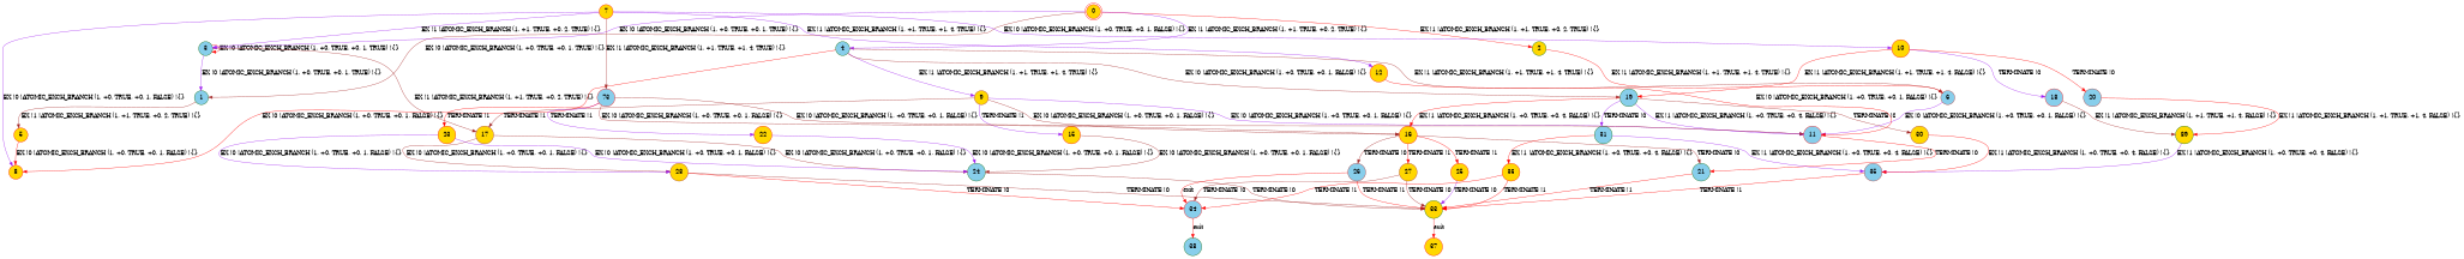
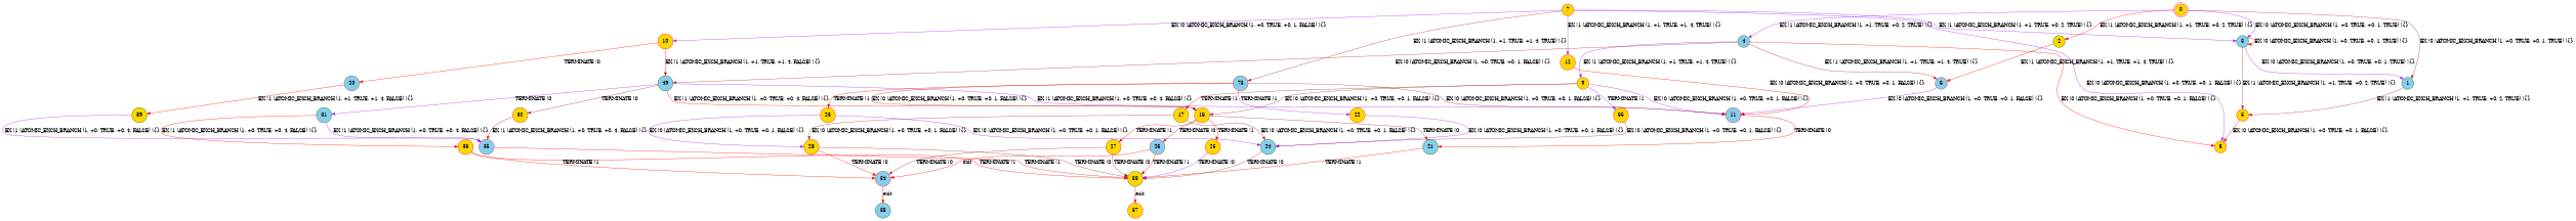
  digraph {
    node [color=red fillcolor=gold shape=circle style=filled]
    edge [color=red]
    0 [peripheries=2]
    1 [color=darkgreen fillcolor=skyblue]
    2 [color=darkgreen]
    3 [color=darkgreen fillcolor=skyblue]
    4 [color=darkgreen fillcolor=skyblue]
    5
    6 [color=brown fillcolor=skyblue]
    8
    9 [color=brown]
-   19 [color=darkgreen fillcolor=skyblue]
+   19 [color=darkgreen fillcolor=skyblue label=49]
    11 [fillcolor=skyblue]
    7
    10
    12
    n15 [fillcolor=skyblue label=73]
-   15
+   15 [label=65]
    16
    17 [color=brown]
-   18 [fillcolor=skyblue]
    20 [color=brown fillcolor=skyblue]
    21 [color=darkgreen fillcolor=skyblue]
    22
    23
    24 [color=darkgreen fillcolor=skyblue]
    25
    26 [color=brown fillcolor=skyblue]
    27 [color=brown]
    28 [color=brown]
    n29 [color=darkgreen label=89]
    30 [color=brown]
    31 [color=darkgreen fillcolor=skyblue]
    33 [color=darkgreen]
    34 [fillcolor=skyblue]
    35 [color=brown fillcolor=skyblue]
    36
    37
    38 [color=darkgreen fillcolor=skyblue]
    0 -> 1 [color=brown label="EX !0 !ATOMIC_EXCH_BRANCH (1, +0, TRUE, +0, 1, TRUE) !{}"]
    0 -> 2 [label="EX !1 !ATOMIC_EXCH_BRANCH (1, +1, TRUE, +0, 2, TRUE) !{}"]
    0 -> 3 [color=purple label="EX !0 !ATOMIC_EXCH_BRANCH (1, +0, TRUE, +0, 1, TRUE) !{}"]
    0 -> 4 [color=purple label="EX !1 !ATOMIC_EXCH_BRANCH (1, +1, TRUE, +0, 2, TRUE) !{}"]
    1 -> 5 [color=brown label="EX !1 !ATOMIC_EXCH_BRANCH (1, +1, TRUE, +0, 2, TRUE) !{}"]
    2 -> 6 [label="EX !1 !ATOMIC_EXCH_BRANCH (1, +1, TRUE, +1, 4, TRUE) !{}"]
    3 -> 1 [color=purple label="EX !0 !ATOMIC_EXCH_BRANCH (1, +0, TRUE, +0, 1, TRUE) !{}"]
    3 -> 3 [label="EX !0 !ATOMIC_EXCH_BRANCH (1, +0, TRUE, +0, 1, TRUE) !{}"]
-   3 -> 17 [color=brown label="EX !1 !ATOMIC_EXCH_BRANCH (1, +1, TRUE, +0, 2, TRUE) !{}"]
+   3 -> 5 [color=brown label="EX !1 !ATOMIC_EXCH_BRANCH (1, +1, TRUE, +0, 2, TRUE) !{}"]
    4 -> 6 [color=brown label="EX !1 !ATOMIC_EXCH_BRANCH (1, +1, TRUE, +1, 4, TRUE) !{}"]
    4 -> 8 [label="EX !0 !ATOMIC_EXCH_BRANCH (1, +0, TRUE, +0, 1, FALSE) !{}"]
    4 -> 9 [color=purple label="EX !1 !ATOMIC_EXCH_BRANCH (1, +1, TRUE, +1, 4, TRUE) !{}"]
    4 -> 19 [color=brown label="EX !0 !ATOMIC_EXCH_BRANCH (1, +0, TRUE, +0, 1, FALSE) !{}"]
    5 -> 8 [label="EX !0 !ATOMIC_EXCH_BRANCH (1, +0, TRUE, +0, 1, FALSE) !{}"]
    6 -> 11 [color=purple label="EX !0 !ATOMIC_EXCH_BRANCH (1, +0, TRUE, +0, 1, FALSE) !{}"]
    9 -> 11 [color=purple label="EX !0 !ATOMIC_EXCH_BRANCH (1, +0, TRUE, +0, 1, FALSE) !{}"]
    9 -> 15 [color=purple label="TERMINATE !1"]
    9 -> 16 [color=brown label="EX !0 !ATOMIC_EXCH_BRANCH (1, +0, TRUE, +0, 1, FALSE) !{}"]
    9 -> 17 [color=brown label="TERMINATE !1"]
    19 -> 11 [color=purple label="EX !1 !ATOMIC_EXCH_BRANCH (1, +0, TRUE, +0, 4, FALSE) !{}"]
    19 -> 16 [label="EX !1 !ATOMIC_EXCH_BRANCH (1, +0, TRUE, +0, 4, FALSE) !{}"]
    19 -> 30 [color=brown label="TERMINATE !0"]
    19 -> 31 [color=purple label="TERMINATE !0"]
    11 -> 21 [label="TERMINATE !0"]
    7 -> 3 [color=purple label="EX !1 !ATOMIC_EXCH_BRANCH (1, +1, TRUE, +0, 2, TRUE) !{}"]
    7 -> 8 [color=purple label="EX !0 !ATOMIC_EXCH_BRANCH (1, +0, TRUE, +0, 1, FALSE) !{}"]
    7 -> 10 [color=purple label="EX !0 !ATOMIC_EXCH_BRANCH (1, +0, TRUE, +0, 1, FALSE) !{}"]
    7 -> 12 [color=purple label="EX !1 !ATOMIC_EXCH_BRANCH (1, +1, TRUE, +1, 4, TRUE) !{}"]
    7 -> n15 [color=brown label="EX !1 !ATOMIC_EXCH_BRANCH (1, +1, TRUE, +1, 4, TRUE) !{}"]
    10 -> 19 [label="EX !1 !ATOMIC_EXCH_BRANCH (1, +1, TRUE, +1, 4, FALSE) !{}"]
-   10 -> 18 [color=purple label="TERMINATE !0"]
    10 -> 20 [label="TERMINATE !0"]
    12 -> 11 [label="EX !0 !ATOMIC_EXCH_BRANCH (1, +0, TRUE, +0, 1, FALSE) !{}"]
    n15 -> 11 [color=brown label="EX !0 !ATOMIC_EXCH_BRANCH (1, +0, TRUE, +0, 1, FALSE) !{}"]
    n15 -> 16 [color=brown label="EX !0 !ATOMIC_EXCH_BRANCH (1, +0, TRUE, +0, 1, FALSE) !{}"]
    n15 -> 22 [color=purple label="TERMINATE !1"]
    n15 -> 23 [label="TERMINATE !1"]
    15 -> 24 [color=brown label="EX !0 !ATOMIC_EXCH_BRANCH (1, +0, TRUE, +0, 1, FALSE) !{}"]
    16 -> 21 [color=brown label="TERMINATE !0"]
    16 -> 25 [label="TERMINATE !1"]
    16 -> 26 [color=brown label="TERMINATE !0"]
    16 -> 27 [label="TERMINATE !1"]
    17 -> 24 [color=brown label="EX !0 !ATOMIC_EXCH_BRANCH (1, +0, TRUE, +0, 1, FALSE) !{}"]
    17 -> 28 [color=brown label="EX !0 !ATOMIC_EXCH_BRANCH (1, +0, TRUE, +0, 1, FALSE) !{}"]
-   18 -> n29 [color=brown label="EX !1 !ATOMIC_EXCH_BRANCH (1, +1, TRUE, +1, 4, FALSE) !{}"]
    20 -> n29 [label="EX !1 !ATOMIC_EXCH_BRANCH (1, +1, TRUE, +1, 4, FALSE) !{}"]
    21 -> 33 [label="TERMINATE !1"]
    22 -> 24 [color=purple label="EX !0 !ATOMIC_EXCH_BRANCH (1, +0, TRUE, +0, 1, FALSE) !{}"]
    23 -> 24 [color=purple label="EX !0 !ATOMIC_EXCH_BRANCH (1, +0, TRUE, +0, 1, FALSE) !{}"]
    23 -> 28 [color=purple label="EX !0 !ATOMIC_EXCH_BRANCH (1, +0, TRUE, +0, 1, FALSE) !{}"]
    24 -> 33 [color=brown label="TERMINATE !0"]
    25 -> 33 [color=purple label="TERMINATE !0"]
    26 -> 33 [label="TERMINATE !1"]
    26 -> 34 [label=exit]
    27 -> 33 [color=brown label="TERMINATE !0"]
    27 -> 34 [color=brown label="TERMINATE !0"]
    28 -> 33 [color=brown label="TERMINATE !0"]
    28 -> 34 [label="TERMINATE !0"]
    n29 -> 35 [color=purple label="EX !1 !ATOMIC_EXCH_BRANCH (1, +0, TRUE, +0, 4, FALSE) !{}"]
    30 -> 35 [label="EX !1 !ATOMIC_EXCH_BRANCH (1, +0, TRUE, +0, 4, FALSE) !{}"]
    31 -> 35 [color=purple label="EX !1 !ATOMIC_EXCH_BRANCH (1, +0, TRUE, +0, 4, FALSE) !{}"]
    31 -> 36 [label="EX !1 !ATOMIC_EXCH_BRANCH (1, +0, TRUE, +0, 4, FALSE) !{}"]
    33 -> 37 [label=exit]
    34 -> 38 [label=exit]
    35 -> 33 [label="TERMINATE !1"]
    36 -> 33 [label="TERMINATE !1"]
    36 -> 34 [label="TERMINATE !1"]
  }
